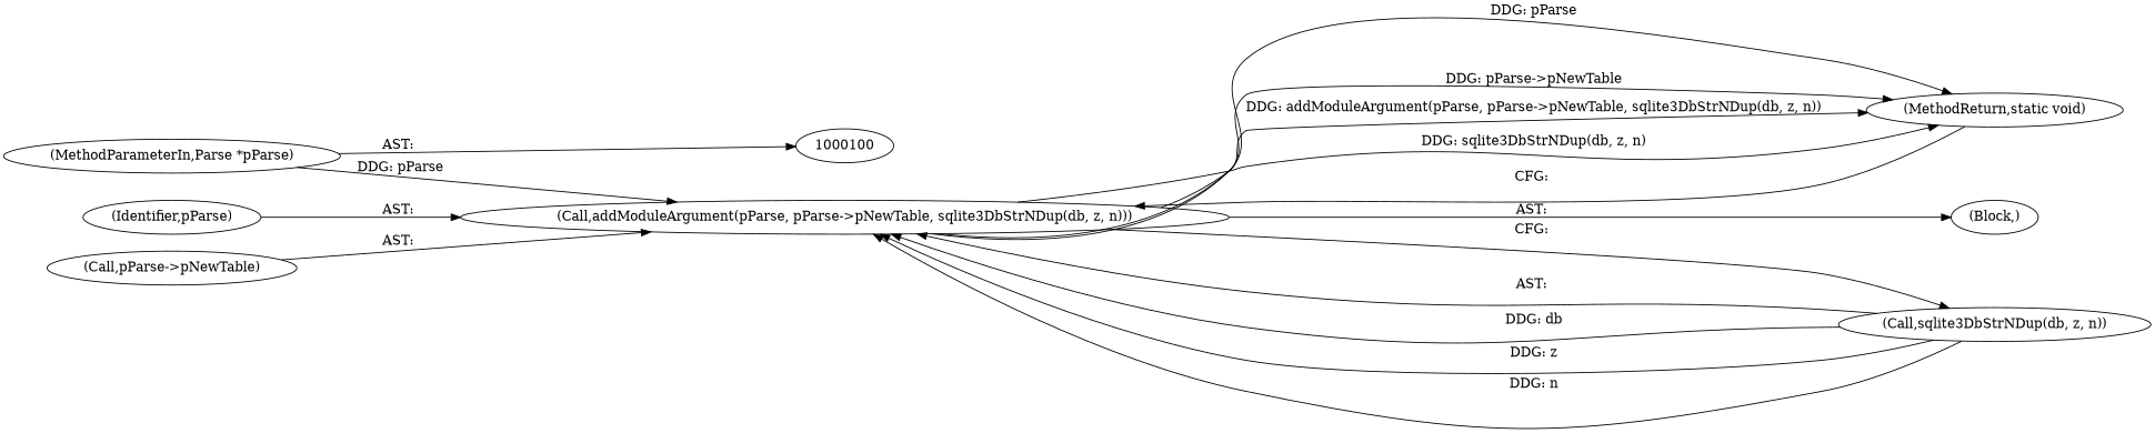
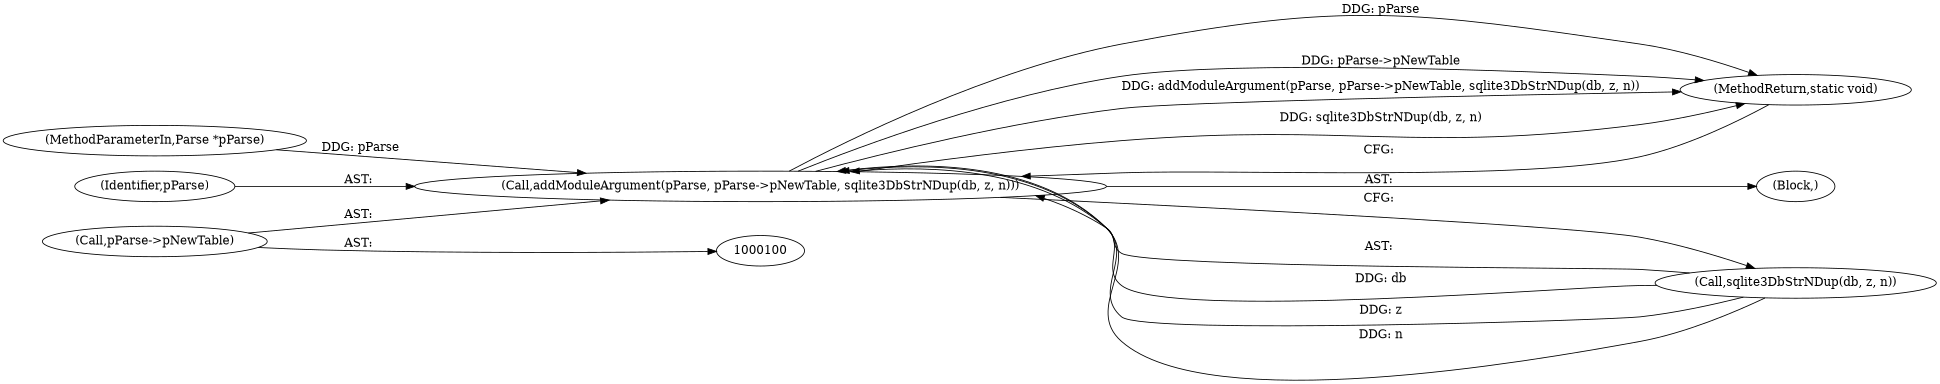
  digraph {
    rankdir=LR
    n1 [label="(MethodParameterIn,Parse *pParse)"]
    n2 [label="(Call,addModuleArgument(pParse, pParse->pNewTable, sqlite3DbStrNDup(db, z, n)))"]
    1000100
    n4 [label="(MethodReturn,static void)"]
    n5 [label="(Block,)"]
    n6 [label="(Call,sqlite3DbStrNDup(db, z, n))"]
    n7 [label="(Identifier,pParse)"]
    n8 [label="(Call,pParse->pNewTable)"]
    n1 -> n2 [label="DDG: pParse"]
-   n1 -> 1000100 [label="AST: "]
+   n8 -> 1000100 [label="AST: "]
    n2 -> n4 [label="DDG: pParse"]
    n2 -> n4 [label="DDG: pParse->pNewTable"]
    n2 -> n4 [label="DDG: addModuleArgument(pParse, pParse->pNewTable, sqlite3DbStrNDup(db, z, n))"]
    n2 -> n4 [label="DDG: sqlite3DbStrNDup(db, z, n)"]
    n2 -> n5 [label="AST: "]
    n2 -> n6 [label="CFG: "]
    n4 -> n2 [label="CFG: "]
    n6 -> n2 [label="AST: "]
    n6 -> n2 [label="DDG: db"]
    n6 -> n2 [label="DDG: z"]
    n6 -> n2 [label="DDG: n"]
    n7 -> n2 [label="AST: "]
    n8 -> n2 [label="AST: "]
  }
